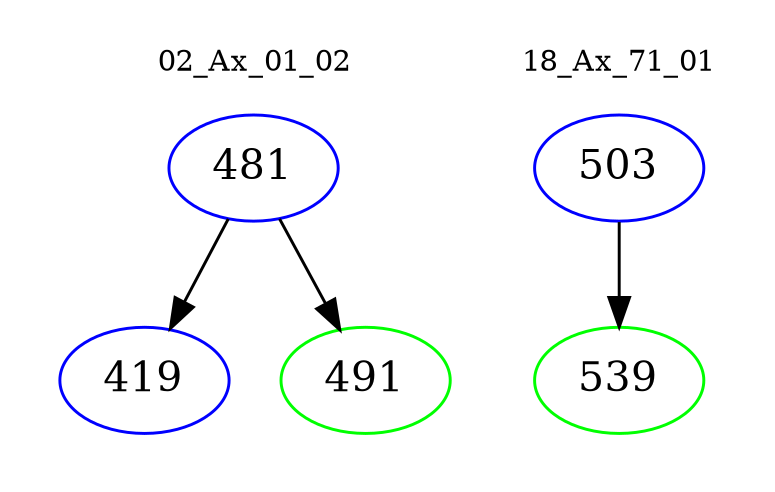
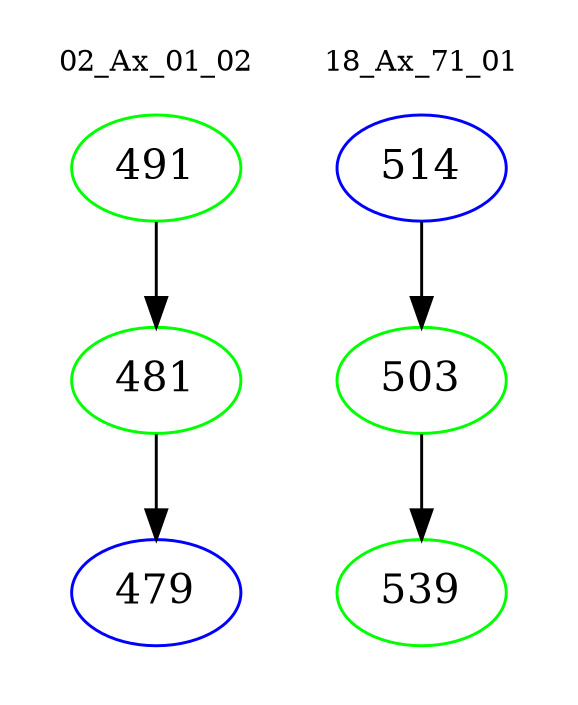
  digraph {
    node [color=blue]
    edge [color=black]
-   n1 [label=481]
-   n2 [label=419]
+   n1 [color=green label=481]
+   n2 [label=479]
    n3 [color=green label=491]
-   n5 [label=503]
+   n4 [label=514]
+   n5 [color=green label=503]
    n6 [color=green label=539]
    subgraph cluster_1 {
      color=white
      fontsize=10
      label="02_Ax_01_02"
      n1
      n2
      n3
    }
    subgraph cluster_2 {
      color=white
      fontsize=10
      label="18_Ax_71_01"
+     n4
      n5
      n6
    }
    n1 -> n2
-   n1 -> n3
+   n3 -> n1
+   n4 -> n5
    n5 -> n6
  }
